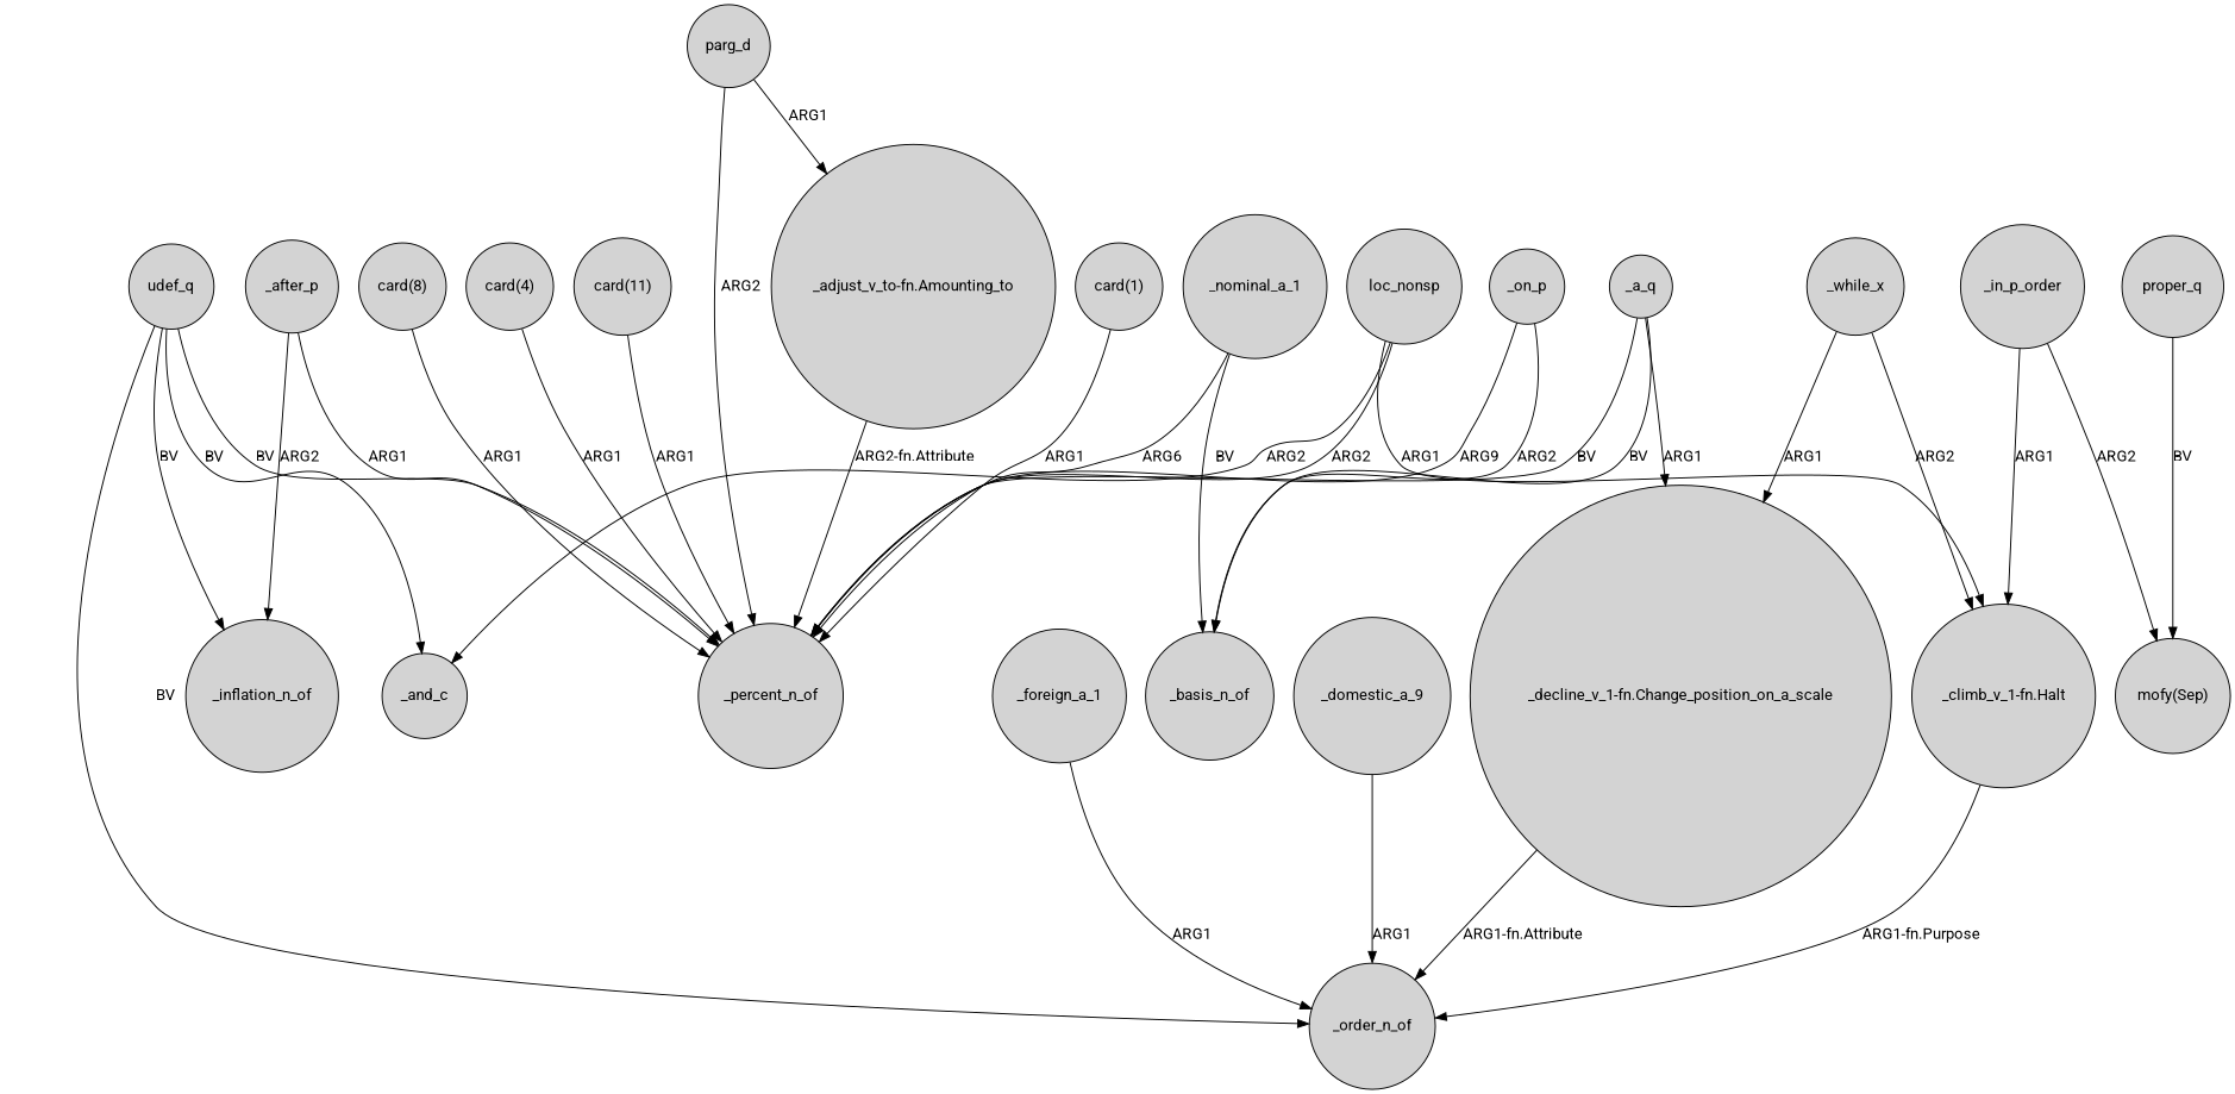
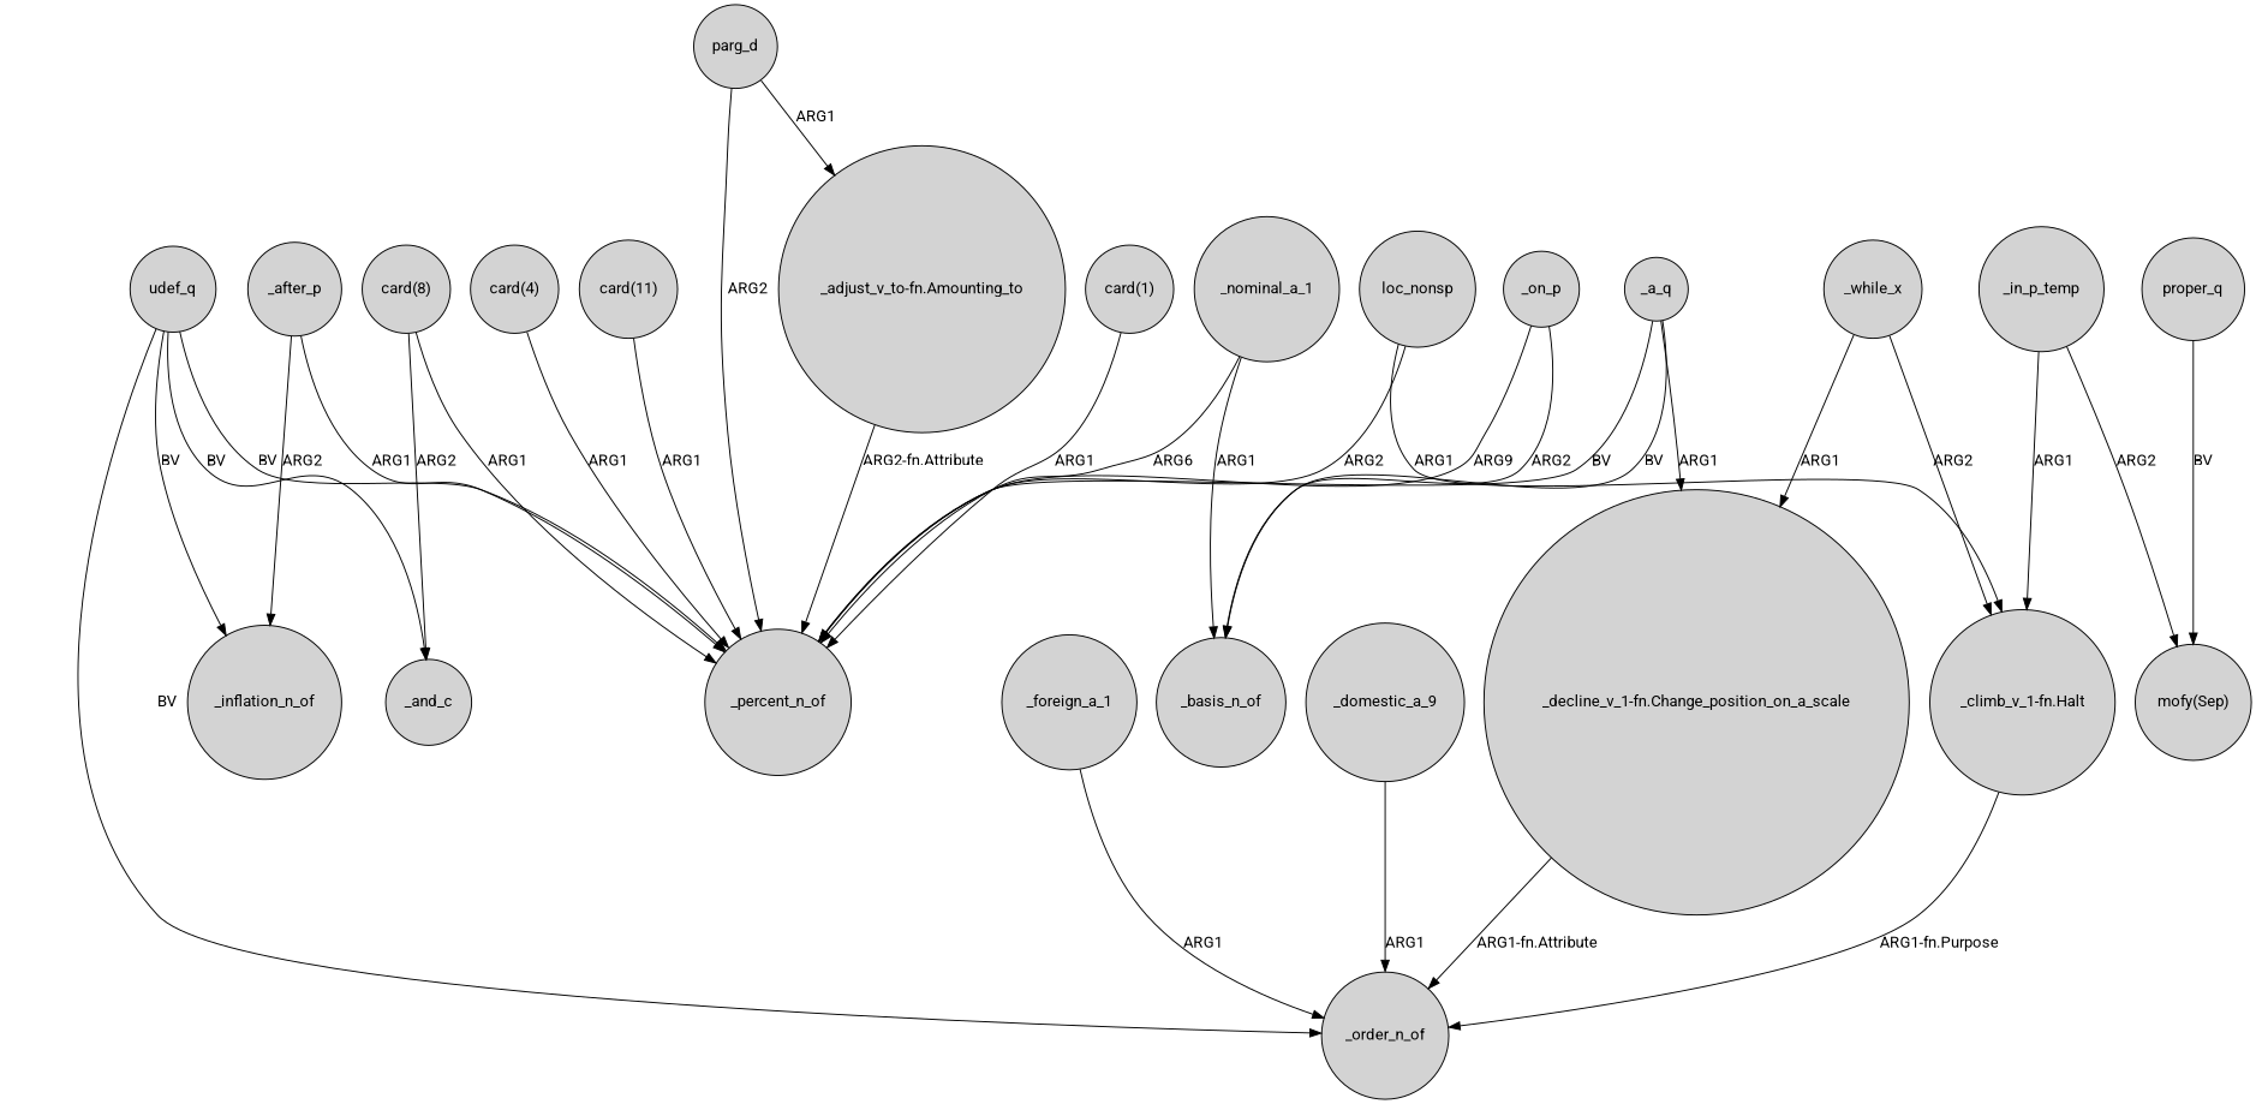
  digraph {
    fontname=Roboto
    node [fontname=Roboto shape=circle style=filled]
    edge [fontname=Roboto]
    _after_p
    _inflation_n_of
    _percent_n_of
    "card(4)"
    loc_nonsp
    "_climb_v_1-fn.Halt"
    _and_c
    _order_n_of
    "_decline_v_1-fn.Change_position_on_a_scale"
    "_adjust_v_to-fn.Amounting_to"
    _foreign_a_1
    _while_x
    _nominal_a_1
    _basis_n_of
    udef_q
    "card(8)"
-   _in_p_temp [label=_in_p_order]
+   _in_p_temp
    "mofy(Sep)"
    n19 [label=_domestic_a_9]
    "card(11)"
    parg_d
    _on_p
    proper_q
    "card(1)"
    _a_q
    _after_p -> _inflation_n_of [label=ARG2]
    _after_p -> _percent_n_of [label=ARG1]
    "card(4)" -> _percent_n_of [label=ARG1]
    loc_nonsp -> _percent_n_of [label=ARG2]
    loc_nonsp -> "_climb_v_1-fn.Halt" [label=ARG1]
-   loc_nonsp -> _and_c [label=ARG2]
+   "card(8)" -> _and_c [label=ARG2]
    "_climb_v_1-fn.Halt" -> _order_n_of [label="ARG1-fn.Purpose"]
    "_decline_v_1-fn.Change_position_on_a_scale" -> _order_n_of [label="ARG1-fn.Attribute"]
    "_adjust_v_to-fn.Amounting_to" -> _percent_n_of [label="ARG2-fn.Attribute"]
    _foreign_a_1 -> _order_n_of [label=ARG1]
    _while_x -> "_climb_v_1-fn.Halt" [label=ARG2]
    _while_x -> "_decline_v_1-fn.Change_position_on_a_scale" [label=ARG1]
    _nominal_a_1 -> _percent_n_of [label=ARG6]
-   _nominal_a_1 -> _basis_n_of [label=BV]
+   _nominal_a_1 -> _basis_n_of [label=ARG1]
    udef_q -> _inflation_n_of [label=BV]
    udef_q -> _percent_n_of [label=BV]
    udef_q -> _and_c [label=BV]
    udef_q -> _order_n_of [label=BV]
    "card(8)" -> _percent_n_of [label=ARG1]
    _in_p_temp -> "_climb_v_1-fn.Halt" [label=ARG1]
    _in_p_temp -> "mofy(Sep)" [label=ARG2]
    n19 -> _order_n_of [label=ARG1]
    "card(11)" -> _percent_n_of [label=ARG1]
    parg_d -> _percent_n_of [label=ARG2]
    parg_d -> "_adjust_v_to-fn.Amounting_to" [label=ARG1]
    _on_p -> _percent_n_of [label=ARG9]
    _on_p -> _basis_n_of [label=ARG2]
    proper_q -> "mofy(Sep)" [label=BV]
    "card(1)" -> _percent_n_of [label=ARG1]
    _a_q -> _percent_n_of [label=BV]
    _a_q -> "_decline_v_1-fn.Change_position_on_a_scale" [label=ARG1]
    _a_q -> _basis_n_of [label=BV]
  }
